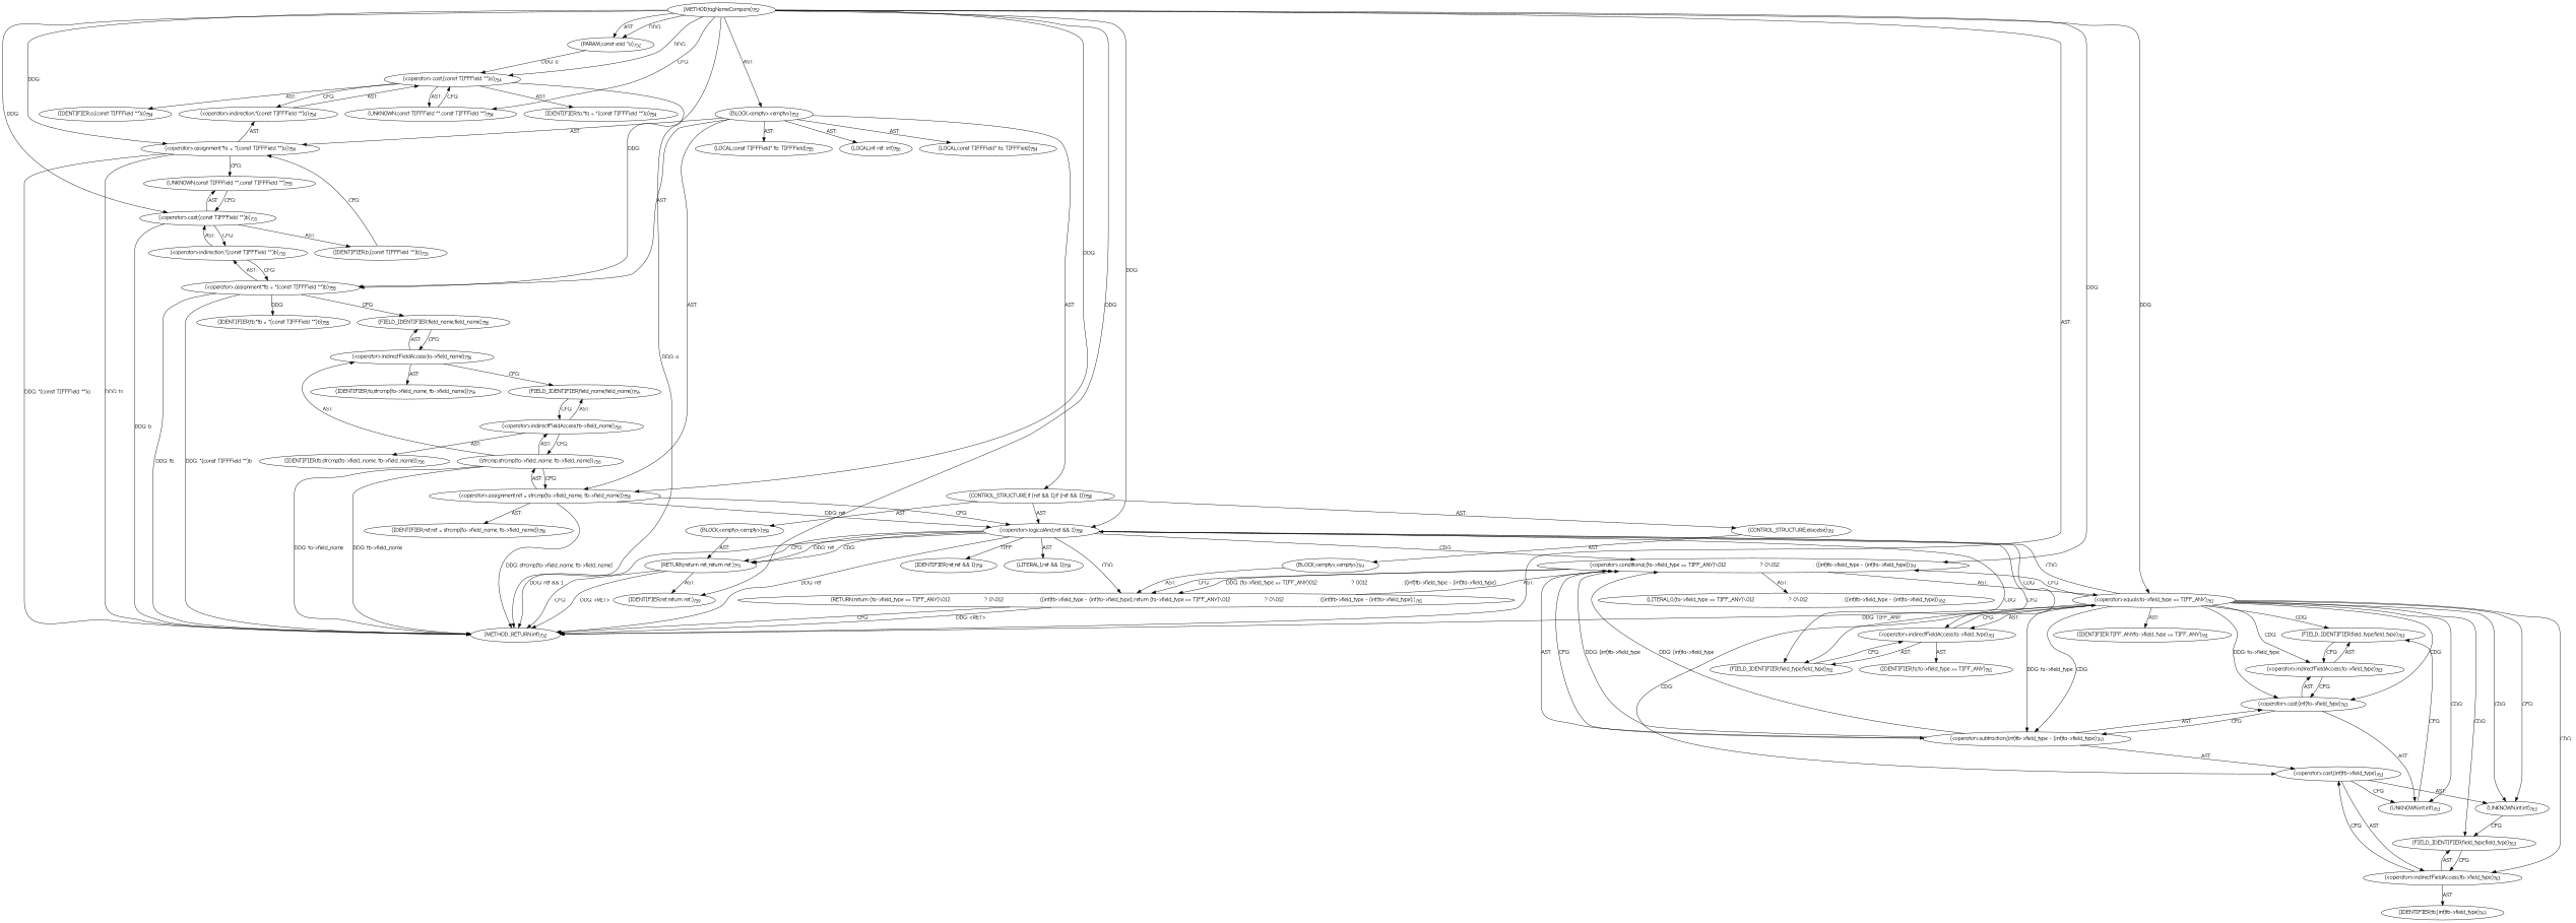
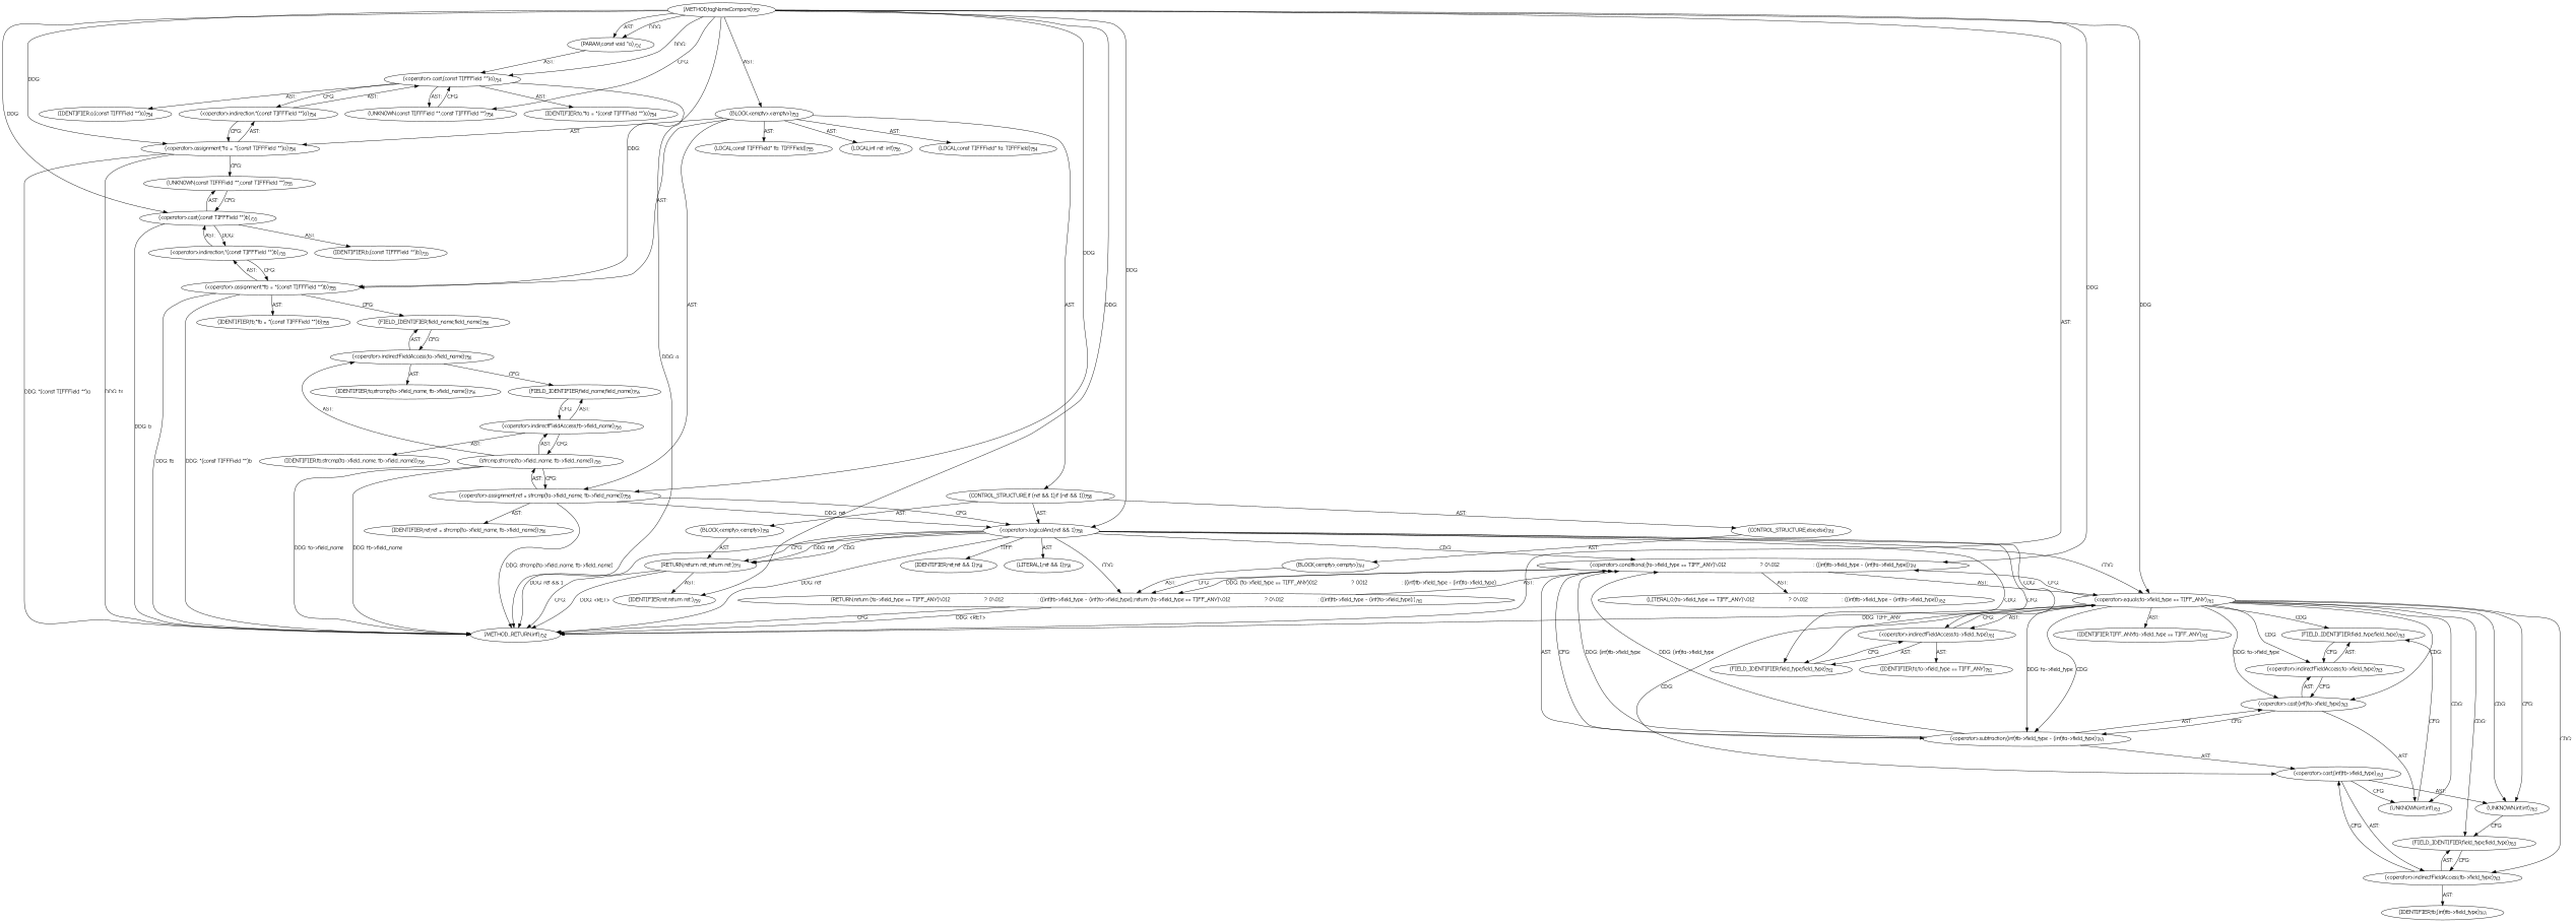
  digraph {
    fontname="Comic Neue"
    node [fontname="Comic Neue"]
    edge [fontname="Comic Neue"]
    n1 [label=<(METHOD,tagNameCompare)<SUB>752</SUB>>]
    n2 [label=<(PARAM,const void *a)<SUB>752</SUB>>]
    n3 [label=<(BLOCK,&lt;empty&gt;,&lt;empty&gt;)<SUB>753</SUB>>]
    n4 [label=<(&lt;operator&gt;.assignment,*ta = *(const TIFFField **)a)<SUB>754</SUB>>]
    n5 [label=<(&lt;operator&gt;.cast,(const TIFFField **)a)<SUB>754</SUB>>]
    n6 [label=<(UNKNOWN,const TIFFField **,const TIFFField **)<SUB>754</SUB>>]
    n7 [label=<(&lt;operator&gt;.assignment,*tb = *(const TIFFField **)b)<SUB>755</SUB>>]
    n8 [label=<(&lt;operator&gt;.cast,(const TIFFField **)b)<SUB>755</SUB>>]
    n9 [label=<(&lt;operator&gt;.assignment,ret = strcmp(ta-&gt;field_name, tb-&gt;field_name))<SUB>756</SUB>>]
    n10 [label=<(&lt;operator&gt;.logicalAnd,ret &amp;&amp; 1)<SUB>758</SUB>>]
    n11 [label=<(IDENTIFIER,ret,return ret;)<SUB>759</SUB>>]
    n12 [label=<(&lt;operator&gt;.conditional,(ta-&gt;field_type == TIFF_ANY)\012                   ? 0\012                   : ((int)tb-&gt;field_type - (int)ta-&gt;field_type))<SUB>761</SUB>>]
    n13 [label=<(&lt;operator&gt;.equals,ta-&gt;field_type == TIFF_ANY)<SUB>761</SUB>>]
    n14 [label=<(METHOD_RETURN,int)<SUB>752</SUB>>]
    n15 [label=<(LOCAL,const TIFFField* ta: TIFFField)<SUB>754</SUB>>]
    n16 [label=<(LOCAL,const TIFFField* tb: TIFFField)<SUB>755</SUB>>]
    n17 [label=<(LOCAL,int ret: int)<SUB>756</SUB>>]
    n18 [label=<(CONTROL_STRUCTURE,if (ret &amp;&amp; 1),if (ret &amp;&amp; 1))<SUB>758</SUB>>]
    n19 [label=<(&lt;operator&gt;.indirection,*(const TIFFField **)a)<SUB>754</SUB>>]
    n20 [label=<(UNKNOWN,const TIFFField **,const TIFFField **)<SUB>755</SUB>>]
    n21 [label=<(IDENTIFIER,ta,*ta = *(const TIFFField **)a)<SUB>754</SUB>>]
    n22 [label=<(IDENTIFIER,a,(const TIFFField **)a)<SUB>754</SUB>>]
    n23 [label=<(IDENTIFIER,tb,*tb = *(const TIFFField **)b)<SUB>755</SUB>>]
    n24 [label=<(&lt;operator&gt;.indirection,*(const TIFFField **)b)<SUB>755</SUB>>]
    n25 [label=<(FIELD_IDENTIFIER,field_name,field_name)<SUB>756</SUB>>]
    n26 [label=<(IDENTIFIER,b,(const TIFFField **)b)<SUB>755</SUB>>]
    n27 [label=<(IDENTIFIER,ret,ret = strcmp(ta-&gt;field_name, tb-&gt;field_name))<SUB>756</SUB>>]
    n28 [label=<(strcmp,strcmp(ta-&gt;field_name, tb-&gt;field_name))<SUB>756</SUB>>]
    n29 [label=<(IDENTIFIER,ret,ret &amp;&amp; 1)<SUB>758</SUB>>]
    n30 [label=<(LITERAL,1,ret &amp;&amp; 1)<SUB>758</SUB>>]
    n31 [label=<(RETURN,return ret;,return ret;)<SUB>751</SUB>>]
    n32 [label=<(RETURN,return (ta-&gt;field_type == TIFF_ANY)\012                   ? 0\012                   : ((int)tb-&gt;field_type - (int)ta-&gt;field_type);,return (ta-&gt;field_type == TIFF_ANY)\012                   ? 0\012                   : ((int)tb-&gt;field_type - (int)ta-&gt;field_type);)<SUB>761</SUB>>]
    n33 [label=<(&lt;operator&gt;.indirectFieldAccess,ta-&gt;field_type)<SUB>761</SUB>>]
    n34 [label=<(FIELD_IDENTIFIER,field_type,field_type)<SUB>761</SUB>>]
    n35 [label=<(LITERAL,0,(ta-&gt;field_type == TIFF_ANY)\012                   ? 0\012                   : ((int)tb-&gt;field_type - (int)ta-&gt;field_type))<SUB>762</SUB>>]
    n36 [label=<(&lt;operator&gt;.subtraction,(int)tb-&gt;field_type - (int)ta-&gt;field_type)<SUB>763</SUB>>]
    n37 [label=<(IDENTIFIER,TIFF_ANY,ta-&gt;field_type == TIFF_ANY)<SUB>761</SUB>>]
    n38 [label=<(&lt;operator&gt;.cast,(int)tb-&gt;field_type)<SUB>763</SUB>>]
    n39 [label=<(UNKNOWN,int,int)<SUB>763</SUB>>]
    n40 [label=<(&lt;operator&gt;.indirectFieldAccess,tb-&gt;field_type)<SUB>763</SUB>>]
    n41 [label=<(FIELD_IDENTIFIER,field_type,field_type)<SUB>763</SUB>>]
    n42 [label=<(&lt;operator&gt;.cast,(int)ta-&gt;field_type)<SUB>763</SUB>>]
    n43 [label=<(UNKNOWN,int,int)<SUB>763</SUB>>]
    n44 [label=<(&lt;operator&gt;.indirectFieldAccess,ta-&gt;field_type)<SUB>763</SUB>>]
    n45 [label=<(FIELD_IDENTIFIER,field_type,field_type)<SUB>763</SUB>>]
    n46 [label=<(BLOCK,&lt;empty&gt;,&lt;empty&gt;)<SUB>759</SUB>>]
    n47 [label=<(CONTROL_STRUCTURE,else,else)<SUB>761</SUB>>]
    n48 [label=<(&lt;operator&gt;.indirectFieldAccess,ta-&gt;field_name)<SUB>756</SUB>>]
    n49 [label=<(&lt;operator&gt;.indirectFieldAccess,tb-&gt;field_name)<SUB>756</SUB>>]
    n50 [label=<(IDENTIFIER,ta,strcmp(ta-&gt;field_name, tb-&gt;field_name))<SUB>756</SUB>>]
    n51 [label=<(FIELD_IDENTIFIER,field_name,field_name)<SUB>756</SUB>>]
    n52 [label=<(IDENTIFIER,tb,strcmp(ta-&gt;field_name, tb-&gt;field_name))<SUB>756</SUB>>]
    n53 [label=<(BLOCK,&lt;empty&gt;,&lt;empty&gt;)<SUB>761</SUB>>]
    n54 [label=<(IDENTIFIER,ta,ta-&gt;field_type == TIFF_ANY)<SUB>761</SUB>>]
    n55 [label=<(IDENTIFIER,tb,(int)tb-&gt;field_type)<SUB>763</SUB>>]
    n1 -> n2 [label="AST: "]
    n1 -> n2 [label="DDG: "]
    n1 -> n3 [label="AST: "]
    n1 -> n4 [label="DDG: "]
    n1 -> n5 [label="DDG: "]
    n1 -> n6 [label="CFG: "]
    n1 -> n7 [label="DDG: "]
    n1 -> n8 [label="DDG: "]
    n1 -> n9 [label="DDG: "]
    n1 -> n10 [label="DDG: "]
    n1 -> n11 [label="DDG: "]
    n1 -> n12 [label="DDG: "]
    n1 -> n13 [label="DDG: "]
    n1 -> n14 [label="AST: "]
-   n2 -> n5 [label="DDG: a"]
+   n2 -> n5 [label="AST: "]
    n3 -> n4 [label="AST: "]
    n3 -> n7 [label="AST: "]
    n3 -> n9 [label="AST: "]
    n3 -> n15 [label="AST: "]
    n3 -> n16 [label="AST: "]
    n3 -> n17 [label="AST: "]
    n3 -> n18 [label="AST: "]
    n4 -> n14 [label="DDG: ta"]
    n4 -> n14 [label="DDG: *(const TIFFField **)a"]
    n4 -> n19 [label="AST: "]
    n4 -> n20 [label="CFG: "]
    n5 -> n6 [label="AST: "]
    n5 -> n14 [label="DDG: a"]
    n5 -> n19 [label="CFG: "]
    n5 -> n21 [label="AST: "]
    n5 -> n22 [label="AST: "]
    n6 -> n5 [label="CFG: "]
    n7 -> n14 [label="DDG: tb"]
    n7 -> n14 [label="DDG: *(const TIFFField **)b"]
-   n7 -> n23 [label="DDG: "]
+   n7 -> n23 [label="AST: "]
    n7 -> n24 [label="AST: "]
    n7 -> n25 [label="CFG: "]
    n8 -> n14 [label="DDG: b"]
    n8 -> n20 [label="AST: "]
-   n8 -> n24 [label="CFG: "]
+   n8 -> n24 [label="DDG: "]
    n8 -> n26 [label="AST: "]
    n9 -> n10 [label="CFG: "]
    n9 -> n10 [label="DDG: ret"]
    n9 -> n14 [label="DDG: strcmp(ta-&gt;field_name, tb-&gt;field_name)"]
    n9 -> n27 [label="AST: "]
    n9 -> n28 [label="AST: "]
    n10 -> n12 [label="CDG: "]
-   n13 -> n10 [label="CDG: "]
+   n10 -> n13 [label="CDG: "]
    n10 -> n14 [label="DDG: ret"]
    n10 -> n14 [label="DDG: ret &amp;&amp; 1"]
    n10 -> n29 [label="TIFF: "]
    n10 -> n30 [label="AST: "]
    n10 -> n31 [label="CFG: "]
    n10 -> n31 [label="DDG: ret"]
    n10 -> n31 [label="CDG: "]
    n10 -> n32 [label="CDG: "]
    n10 -> n33 [label="CDG: "]
    n10 -> n34 [label="CFG: "]
    n10 -> n34 [label="CDG: "]
    n12 -> n13 [label="AST: "]
    n12 -> n32 [label="CFG: "]
    n12 -> n32 [label="DDG: (ta-&gt;field_type == TIFF_ANY)\012                   ? 0\012                   : ((int)tb-&gt;field_type - (int)ta-&gt;field_type)"]
    n12 -> n35 [label="AST: "]
    n12 -> n36 [label="AST: "]
    n13 -> n12 [label="CFG: "]
    n13 -> n14 [label="DDG: TIFF_ANY"]
    n13 -> n33 [label="AST: "]
    n13 -> n36 [label="DDG: ta-&gt;field_type"]
    n13 -> n36 [label="CDG: "]
    n13 -> n37 [label="AST: "]
    n13 -> n38 [label="CDG: "]
    n13 -> n39 [label="CFG: "]
    n13 -> n39 [label="CDG: "]
    n13 -> n40 [label="CDG: "]
    n13 -> n41 [label="CDG: "]
    n13 -> n42 [label="DDG: ta-&gt;field_type"]
    n13 -> n42 [label="CDG: "]
    n13 -> n43 [label="CDG: "]
    n13 -> n44 [label="CDG: "]
    n13 -> n45 [label="CDG: "]
    n18 -> n10 [label="AST: "]
    n18 -> n46 [label="AST: "]
    n18 -> n47 [label="AST: "]
-   n26 -> n4 [label="CFG: "]
+   n19 -> n4 [label="CFG: "]
    n19 -> n5 [label="AST: "]
    n20 -> n8 [label="CFG: "]
    n24 -> n7 [label="CFG: "]
    n24 -> n8 [label="AST: "]
    n25 -> n48 [label="CFG: "]
    n28 -> n9 [label="CFG: "]
    n28 -> n14 [label="DDG: ta-&gt;field_name"]
    n28 -> n14 [label="DDG: tb-&gt;field_name"]
    n28 -> n48 [label="AST: "]
    n28 -> n49 [label="AST: "]
    n31 -> n11 [label="AST: "]
    n31 -> n14 [label="CFG: "]
    n31 -> n14 [label="DDG: &lt;RET&gt;"]
    n32 -> n12 [label="AST: "]
    n32 -> n14 [label="CFG: "]
    n32 -> n14 [label="DDG: &lt;RET&gt;"]
    n33 -> n13 [label="CFG: "]
    n33 -> n34 [label="AST: "]
    n33 -> n54 [label="AST: "]
    n34 -> n33 [label="CFG: "]
    n36 -> n12 [label="CFG: "]
    n36 -> n12 [label="DDG: (int)tb-&gt;field_type"]
    n36 -> n12 [label="DDG: (int)ta-&gt;field_type"]
    n36 -> n38 [label="AST: "]
    n36 -> n42 [label="AST: "]
    n38 -> n39 [label="AST: "]
    n38 -> n40 [label="AST: "]
    n38 -> n43 [label="CFG: "]
    n39 -> n41 [label="CFG: "]
    n40 -> n38 [label="CFG: "]
    n40 -> n41 [label="AST: "]
    n40 -> n55 [label="AST: "]
    n41 -> n40 [label="CFG: "]
    n42 -> n36 [label="CFG: "]
    n42 -> n43 [label="AST: "]
    n42 -> n44 [label="AST: "]
    n43 -> n45 [label="CFG: "]
    n44 -> n42 [label="CFG: "]
    n44 -> n45 [label="AST: "]
    n45 -> n44 [label="CFG: "]
    n46 -> n31 [label="AST: "]
    n47 -> n53 [label="AST: "]
    n48 -> n25 [label="AST: "]
    n48 -> n50 [label="AST: "]
    n48 -> n51 [label="CFG: "]
    n49 -> n28 [label="CFG: "]
    n49 -> n51 [label="AST: "]
    n49 -> n52 [label="AST: "]
    n51 -> n49 [label="CFG: "]
    n53 -> n32 [label="AST: "]
  }
